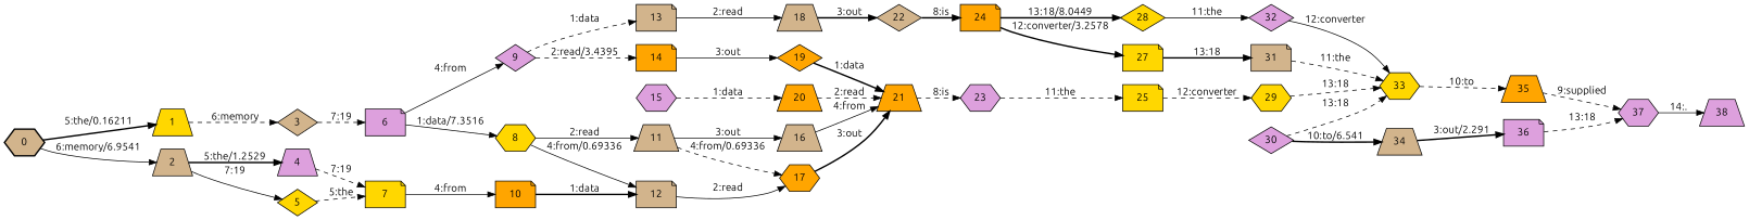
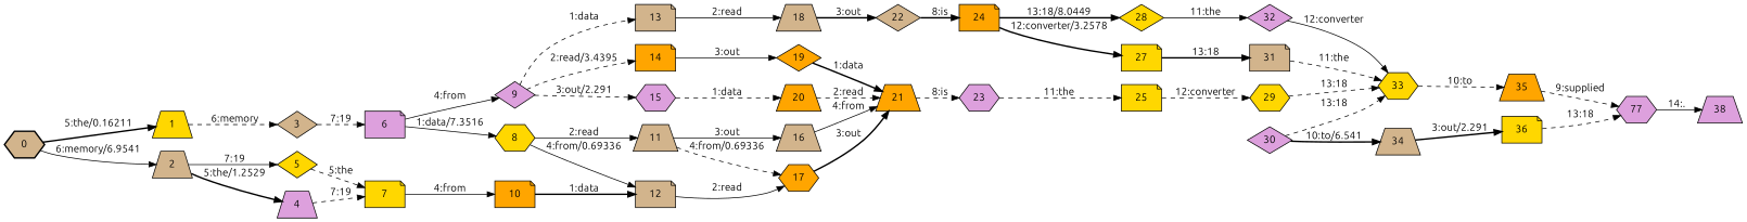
  digraph {
    fontname=Ubuntu
    nodesep=0.25
    rankdir=LR
    ranksep=0.4
    node [fillcolor=tan fontname=Ubuntu fontsize=14 shape=trapezium style="solid,filled"]
    edge [fontname=Ubuntu fontsize=14 style=dashed]
    n1 [label=0 shape=hexagon style="bold,filled"]
    n2 [fillcolor=gold label=1]
    n3 [label=2]
    n4 [label=3 shape=diamond]
    n5 [fillcolor=plum label=4]
    n6 [fillcolor=gold label=5 shape=diamond]
    n7 [fillcolor=plum label=6 shape=note]
    n8 [fillcolor=gold label=7 shape=note]
    n9 [fillcolor=gold label=8 shape=hexagon]
    n10 [fillcolor=plum label=9 shape=diamond]
    n11 [fillcolor=orange label=10 shape=note]
    n12 [label=11]
    n13 [label=12 shape=note]
    n14 [label=13 shape=note]
    n15 [fillcolor=orange label=14 shape=note]
    n16 [fillcolor=plum label=15 shape=hexagon]
    n17 [label=16]
    n18 [fillcolor=orange label=17 shape=hexagon]
    n19 [label=18]
    n20 [fillcolor=orange label=19 shape=diamond]
    n21 [fillcolor=orange label=20]
    n22 [fillcolor=orange label=21]
    n23 [label=22 shape=diamond]
    n24 [fillcolor=plum label=23 shape=hexagon]
    n25 [fillcolor=orange label=24 shape=note]
    n26 [fillcolor=gold label=25 shape=note]
    n27 [fillcolor=gold label=27 shape=note]
    n28 [fillcolor=gold label=28 shape=diamond]
    n29 [fillcolor=gold label=29 shape=hexagon]
    n30 [label=31 shape=note]
    n31 [fillcolor=plum label=32 shape=diamond]
    n32 [fillcolor=gold label=33 shape=hexagon]
    n33 [fillcolor=plum label=30 shape=diamond]
    n34 [label=34]
    n35 [fillcolor=orange label=35]
-   n36 [fillcolor=plum label=36 shape=note]
-   n37 [fillcolor=plum label=37 shape=hexagon]
+   n36 [fillcolor=gold label=36 shape=note]
+   n37 [fillcolor=plum label=77 shape=hexagon]
    n38 [fillcolor=plum label=38]
    n1 -> n2 [label="5:the/0.16211" style=bold]
    n1 -> n3 [label="6:memory/6.9541" style=solid]
    n2 -> n4 [label="6:memory"]
    n3 -> n5 [label="5:the/1.2529" style=bold]
    n3 -> n6 [label="7:19" style=solid]
    n4 -> n7 [label="7:19"]
    n5 -> n8 [label="7:19"]
    n6 -> n8 [label="5:the"]
    n7 -> n9 [label="1:data/7.3516" style=solid]
    n7 -> n10 [label="4:from" style=solid]
    n8 -> n11 [label="4:from" style=solid]
    n9 -> n12 [label="2:read" style=solid]
    n9 -> n13 [label="4:from/0.69336" style=solid]
    n10 -> n14 [label="1:data"]
    n10 -> n15 [label="2:read/3.4395"]
+   n10 -> n16 [label="3:out/2.291"]
    n11 -> n13 [label="1:data" style=bold]
    n12 -> n17 [label="3:out" style=solid]
    n12 -> n18 [label="4:from/0.69336"]
    n13 -> n18 [label="2:read" style=solid]
    n14 -> n19 [label="2:read" style=solid]
    n15 -> n20 [label="3:out" style=solid]
    n16 -> n21 [label="1:data"]
    n17 -> n22 [label="4:from" style=solid]
    n18 -> n22 [label="3:out" style=bold]
    n19 -> n23 [label="3:out" style=bold]
    n20 -> n22 [label="1:data" style=bold]
    n21 -> n22 [label="2:read"]
    n22 -> n24 [label="8:is"]
    n23 -> n25 [label="8:is" style=bold]
    n24 -> n26 [label="11:the"]
    n25 -> n27 [label="12:converter/3.2578" style=bold]
    n25 -> n28 [label="13:18/8.0449" style=bold]
    n26 -> n29 [label="12:converter"]
    n27 -> n30 [label="13:18" style=bold]
    n28 -> n31 [label="11:the" style=solid]
    n29 -> n32 [label="13:18"]
    n30 -> n32 [label="11:the"]
    n31 -> n32 [label="12:converter" style=solid]
    n32 -> n35 [label="10:to"]
    n33 -> n32 [label="13:18"]
    n33 -> n34 [label="10:to/6.541" style=bold]
    n34 -> n36 [label="3:out/2.291" style=bold]
    n35 -> n37 [label="9:supplied"]
    n36 -> n37 [label="13:18"]
    n37 -> n38 [label="14:." style=solid]
  }
